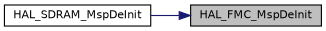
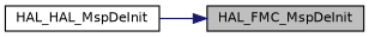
  digraph {
    rankdir=RL
    node [color=black fontname=Helvetica fontsize=10 shape=record style=filled]
    n1 [fillcolor=grey75 fontcolor=black height=0.2 label=HAL_FMC_MspDeInit width=0.4]
-   n2 [fillcolor=white height=0.2 label=HAL_SDRAM_MspDeInit width=0.4]
+   n2 [fillcolor=white height=0.2 label=HAL_HAL_MspDeInit width=0.4]
    n1 -> n2 [color=midnightblue dir=back fontname=Helvetica fontsize=10 labelfontname=Helvetica labelfontsize=10 style=solid]
  }
